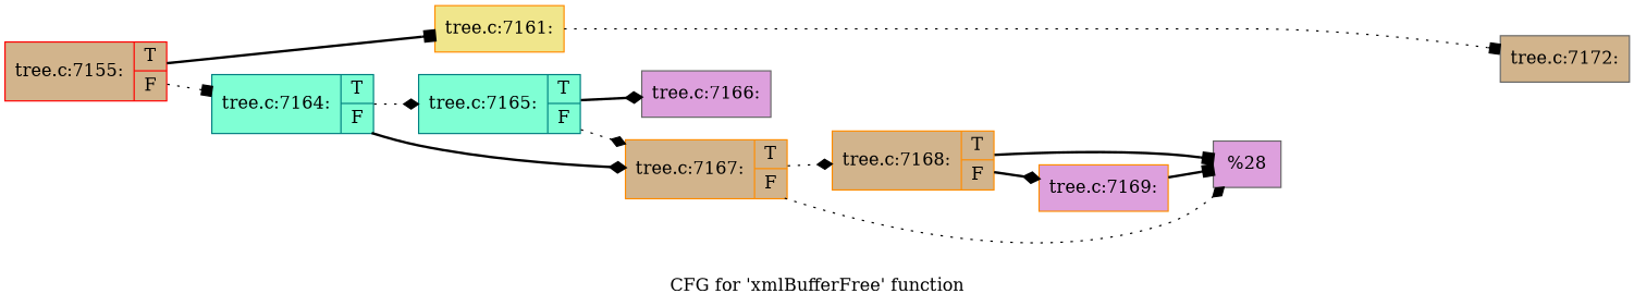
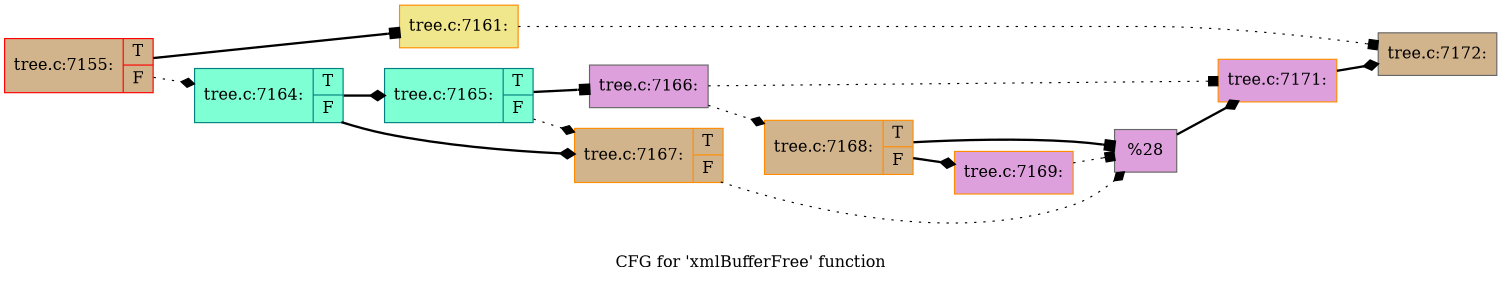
  digraph {
    label="CFG for 'xmlBufferFree' function"
    rankdir=LR
    node [color=darkorange fillcolor=tan shape=record style=filled]
    edge [arrowhead=diamond style=bold]
    n1 [color=red label="{tree.c:7155:|{<s0>T|<s1>F}}"]
    n2 [fillcolor=khaki label="{tree.c:7161:}"]
    n3 [color=teal fillcolor=aquamarine label="{tree.c:7164:|{<s0>T|<s1>F}}"]
    n4 [color=gray40 label="{tree.c:7172:}"]
    n5 [color=teal fillcolor=aquamarine label="{tree.c:7165:|{<s0>T|<s1>F}}"]
    n6 [label="{tree.c:7167:|{<s0>T|<s1>F}}"]
    n7 [color=gray40 fillcolor=plum label="{tree.c:7166:}"]
    n8 [label="{tree.c:7168:|{<s0>T|<s1>F}}"]
    n9 [color=gray40 fillcolor=plum label="{%28}"]
+   n10 [fillcolor=plum label="{tree.c:7171:}"]
    n11 [fillcolor=plum label="{tree.c:7169:}"]
    n1 -> n2 [arrowhead=box]
-   n1 -> n3 [arrowhead=box style=dotted]
+   n1 -> n3 [style=dotted]
    n2 -> n4 [arrowhead=box style=dotted]
-   n3 -> n5 [style=dotted]
+   n3 -> n5
    n3 -> n6
    n5 -> n6 [style=dotted]
-   n5 -> n7
-   n6 -> n8 [style=dotted]
+   n5 -> n7 [arrowhead=box]
+   n7 -> n8 [style=dotted]
    n6 -> n9 [style=dotted]
+   n7 -> n10 [arrowhead=box style=dotted]
    n8 -> n9 [arrowhead=box]
    n8 -> n11
-   n11 -> n9 [arrowhead=box]
+   n9 -> n10
+   n10 -> n4
+   n11 -> n9 [arrowhead=box style=dotted]
  }
